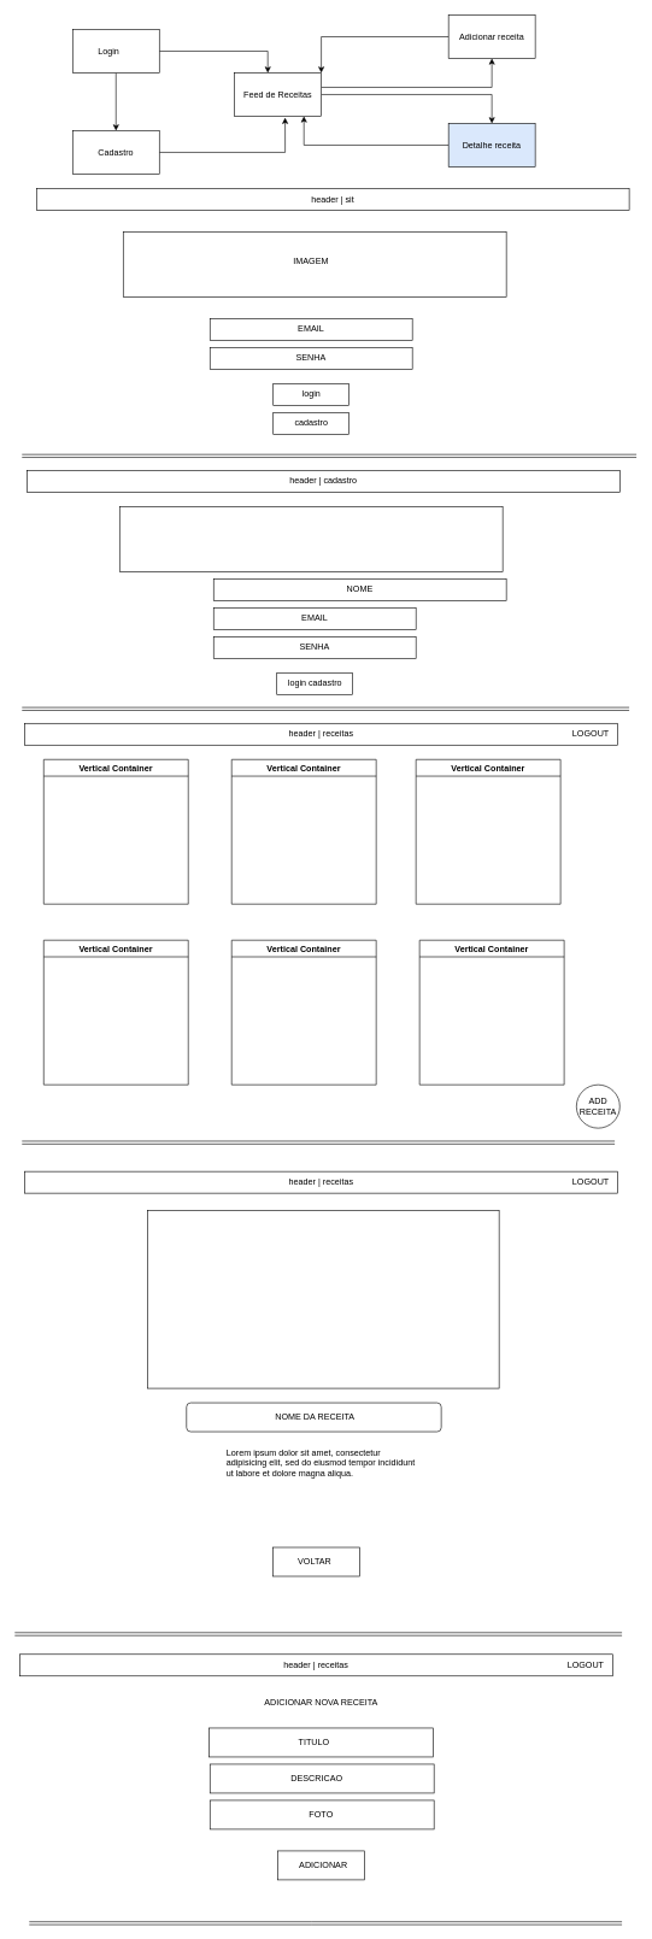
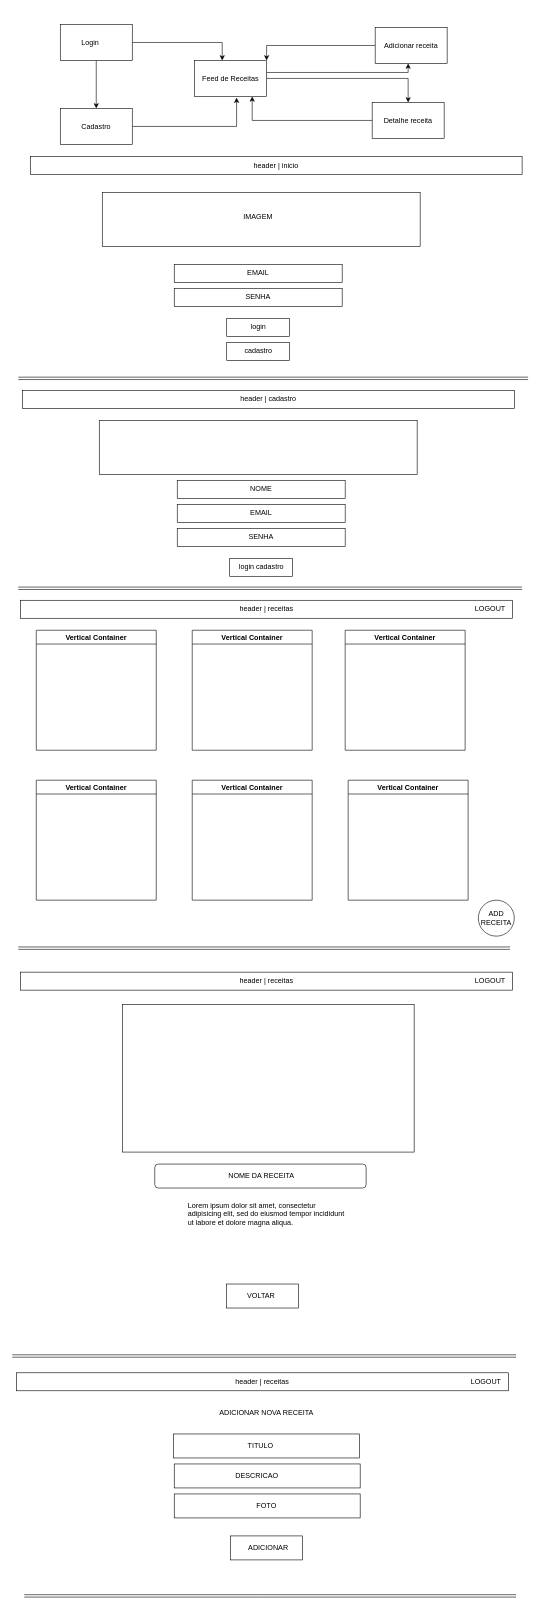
  <mxCell id="0" />
  <mxCell id="1" parent="0" />
  <mxCell id="2" value="" style="edgeStyle=orthogonalEdgeStyle;rounded=0;orthogonalLoop=1;jettySize=auto;html=1;" edge="1" parent="1" source="4" target="7"><mxGeometry relative="1" as="geometry" /></mxCell>
  <mxCell id="3" value="" style="edgeStyle=orthogonalEdgeStyle;rounded=0;orthogonalLoop=1;jettySize=auto;html=1;" edge="1" parent="1" source="4" target="11"><mxGeometry relative="1" as="geometry"><Array as="points"><mxPoint x="370" y="70" /></Array></mxGeometry></mxCell>
  <mxCell id="4" value="" style="rounded=0;whiteSpace=wrap;html=1;" vertex="1" parent="1"><mxGeometry x="100" y="40" width="120" height="60" as="geometry" /></mxCell>
  <mxCell id="5" value="Login" style="text;html=1;strokeColor=none;fillColor=none;align=center;verticalAlign=middle;whiteSpace=wrap;rounded=0;" vertex="1" parent="1"><mxGeometry x="130" y="60" width="40" height="20" as="geometry" /></mxCell>
  <mxCell id="6" style="edgeStyle=orthogonalEdgeStyle;rounded=0;orthogonalLoop=1;jettySize=auto;html=1;entryX=0.583;entryY=1.033;entryDx=0;entryDy=0;entryPerimeter=0;" edge="1" parent="1" source="7" target="11"><mxGeometry relative="1" as="geometry"><Array as="points"><mxPoint x="394" y="210" /></Array></mxGeometry></mxCell>
  <mxCell id="7" value="" style="rounded=0;whiteSpace=wrap;html=1;" vertex="1" parent="1"><mxGeometry x="100" y="180" width="120" height="60" as="geometry" /></mxCell>
  <mxCell id="8" value="Cadastro" style="text;html=1;strokeColor=none;fillColor=none;align=center;verticalAlign=middle;whiteSpace=wrap;rounded=0;" vertex="1" parent="1"><mxGeometry x="140" y="200" width="40" height="20" as="geometry" /></mxCell>
  <mxCell id="9" value="" style="edgeStyle=orthogonalEdgeStyle;rounded=0;orthogonalLoop=1;jettySize=auto;html=1;" edge="1" parent="1" source="11" target="13"><mxGeometry relative="1" as="geometry"><Array as="points"><mxPoint x="680" y="120" /></Array></mxGeometry></mxCell>
  <mxCell id="10" style="edgeStyle=orthogonalEdgeStyle;rounded=0;orthogonalLoop=1;jettySize=auto;html=1;" edge="1" parent="1" source="11" target="15"><mxGeometry relative="1" as="geometry"><mxPoint x="680" y="200" as="targetPoint" /><mxPoint x="450" y="140" as="sourcePoint" /></mxGeometry></mxCell>
  <mxCell id="11" value="Feed de Receitas" style="whiteSpace=wrap;html=1;rounded=0;" vertex="1" parent="1"><mxGeometry x="324" y="100" width="120" height="60" as="geometry" /></mxCell>
  <mxCell id="12" style="edgeStyle=orthogonalEdgeStyle;rounded=0;orthogonalLoop=1;jettySize=auto;html=1;entryX=1;entryY=0;entryDx=0;entryDy=0;" edge="1" parent="1" source="13" target="11"><mxGeometry relative="1" as="geometry" /></mxCell>
- <mxCell id="13" value="Adicionar receita" style="whiteSpace=wrap;html=1;rounded=0;" vertex="1" parent="1"><mxGeometry x="620" y="20" width="120" height="60" as="geometry" /></mxCell>
+ <mxCell id="13" value="Adicionar receita" style="whiteSpace=wrap;html=1;rounded=0;" vertex="1" parent="1"><mxGeometry x="625" y="45" width="120" height="60" as="geometry" /></mxCell>
  <mxCell id="14" style="edgeStyle=orthogonalEdgeStyle;rounded=0;orthogonalLoop=1;jettySize=auto;html=1;" edge="1" parent="1" source="15" target="11"><mxGeometry relative="1" as="geometry"><Array as="points"><mxPoint x="420" y="200" /></Array></mxGeometry></mxCell>
- <mxCell id="15" value="Detalhe receita" style="rounded=0;whiteSpace=wrap;html=1;fillColor=#dae8fc;" vertex="1" parent="1"><mxGeometry x="620" y="170" width="120" height="60" as="geometry" /></mxCell>
+ <mxCell id="15" value="Detalhe receita" style="rounded=0;whiteSpace=wrap;html=1;" vertex="1" parent="1"><mxGeometry x="620" y="170" width="120" height="60" as="geometry" /></mxCell>
  <mxCell id="16" value="" style="rounded=0;whiteSpace=wrap;html=1;" vertex="1" parent="1"><mxGeometry x="170" y="320" width="530" height="90" as="geometry" /></mxCell>
  <mxCell id="17" value="IMAGEM" style="text;html=1;strokeColor=none;fillColor=none;align=center;verticalAlign=middle;whiteSpace=wrap;rounded=0;" vertex="1" parent="1"><mxGeometry x="410" y="350" width="40" height="20" as="geometry" /></mxCell>
  <mxCell id="18" style="edgeStyle=orthogonalEdgeStyle;rounded=0;orthogonalLoop=1;jettySize=auto;html=1;exitX=0.5;exitY=1;exitDx=0;exitDy=0;" edge="1" parent="1" source="17" target="17"><mxGeometry relative="1" as="geometry" /></mxCell>
  <mxCell id="19" value="EMAIL" style="rounded=0;whiteSpace=wrap;html=1;" vertex="1" parent="1"><mxGeometry x="290" y="440" width="280" height="30" as="geometry" /></mxCell>
  <mxCell id="20" value="SENHA" style="rounded=0;whiteSpace=wrap;html=1;" vertex="1" parent="1"><mxGeometry x="290" y="480" width="280" height="30" as="geometry" /></mxCell>
  <mxCell id="21" value="login" style="rounded=0;whiteSpace=wrap;html=1;" vertex="1" parent="1"><mxGeometry x="377.5" y="530" width="105" height="30" as="geometry" /></mxCell>
  <mxCell id="22" value="cadastro" style="rounded=0;whiteSpace=wrap;html=1;" vertex="1" parent="1"><mxGeometry x="377.5" y="570" width="105" height="30" as="geometry" /></mxCell>
- <mxCell id="23" value="header | sit" style="rounded=0;whiteSpace=wrap;html=1;" vertex="1" parent="1"><mxGeometry x="50" y="260" width="820" height="30" as="geometry" /></mxCell>
+ <mxCell id="23" value="header | inicio" style="rounded=0;whiteSpace=wrap;html=1;" vertex="1" parent="1"><mxGeometry x="50" y="260" width="820" height="30" as="geometry" /></mxCell>
  <mxCell id="24" value="" style="shape=link;html=1;" edge="1" parent="1"><mxGeometry width="100" relative="1" as="geometry"><mxPoint y="630" as="sourcePoint" x="30" /><mxPoint x="880" y="630" as="targetPoint" /></mxGeometry></mxCell>
  <mxCell id="25" value="header | cadastro" style="rounded=0;whiteSpace=wrap;html=1;" vertex="1" parent="1"><mxGeometry x="37" y="650" width="820" height="30" as="geometry" /></mxCell>
  <mxCell id="26" value="" style="rounded=0;whiteSpace=wrap;html=1;" vertex="1" parent="1"><mxGeometry x="165" y="700" width="530" height="90" as="geometry" /></mxCell>
  <mxCell id="27" value="EMAIL" style="rounded=0;whiteSpace=wrap;html=1;" vertex="1" parent="1"><mxGeometry x="295" y="840" width="280" height="30" as="geometry" /></mxCell>
  <mxCell id="28" value="SENHA" style="rounded=0;whiteSpace=wrap;html=1;" vertex="1" parent="1"><mxGeometry x="295" y="880" width="280" height="30" as="geometry" /></mxCell>
- <mxCell id="29" value="NOME" style="rounded=0;whiteSpace=wrap;html=1;" vertex="1" parent="1"><mxGeometry x="295" y="800" width="405" height="30" as="geometry" /></mxCell>
+ <mxCell id="29" value="NOME" style="rounded=0;whiteSpace=wrap;html=1;" vertex="1" parent="1"><mxGeometry x="295" y="800" width="280" height="30" as="geometry" /></mxCell>
  <mxCell id="30" value="login cadastro" style="rounded=0;whiteSpace=wrap;html=1;" vertex="1" parent="1"><mxGeometry x="382.5" y="930" width="105" height="30" as="geometry" /></mxCell>
  <mxCell id="31" value="" style="shape=link;html=1;" edge="1" parent="1"><mxGeometry width="100" relative="1" as="geometry"><mxPoint y="980" as="sourcePoint" x="30" /><mxPoint x="870" y="980" as="targetPoint" /></mxGeometry></mxCell>
  <mxCell id="32" value="header | receitas" style="rounded=0;whiteSpace=wrap;html=1;" vertex="1" parent="1"><mxGeometry x="34" y="1000" width="820" height="30" as="geometry" /></mxCell>
  <mxCell id="33" value="Vertical Container" style="swimlane;" vertex="1" parent="1"><mxGeometry x="60" y="1050" width="200" height="200" as="geometry" /></mxCell>
  <mxCell id="34" value="Vertical Container" style="swimlane;" vertex="1" parent="1"><mxGeometry x="320" y="1050" width="200" height="200" as="geometry" /></mxCell>
  <mxCell id="35" value="Vertical Container" style="swimlane;" vertex="1" parent="1"><mxGeometry x="575" y="1050" width="200" height="200" as="geometry" /></mxCell>
  <mxCell id="36" value="Vertical Container" style="swimlane;" vertex="1" parent="1"><mxGeometry x="60" y="1300" width="200" height="200" as="geometry" /></mxCell>
  <mxCell id="37" value="Vertical Container" style="swimlane;" vertex="1" parent="1"><mxGeometry x="320" y="1300" width="200" height="200" as="geometry" /></mxCell>
  <mxCell id="38" value="Vertical Container" style="swimlane;" vertex="1" parent="1"><mxGeometry x="580" y="1300" width="200" height="200" as="geometry" /></mxCell>
  <mxCell id="39" value="" style="ellipse;whiteSpace=wrap;html=1;aspect=fixed;" vertex="1" parent="1"><mxGeometry x="797" y="1500" width="60" height="60" as="geometry" /></mxCell>
  <mxCell id="40" value="ADD RECEITA" style="text;html=1;strokeColor=none;fillColor=none;align=center;verticalAlign=middle;whiteSpace=wrap;rounded=0;" vertex="1" parent="1"><mxGeometry x="807" y="1520" width="40" height="20" as="geometry" /></mxCell>
  <mxCell id="41" value="LOGOUT" style="text;html=1;strokeColor=none;fillColor=none;align=center;verticalAlign=middle;whiteSpace=wrap;rounded=0;" vertex="1" parent="1"><mxGeometry x="797" y="1005" width="40" height="20" as="geometry" /></mxCell>
  <mxCell id="42" value="header | receitas" style="rounded=0;whiteSpace=wrap;html=1;" vertex="1" parent="1"><mxGeometry x="34" y="1620" width="820" height="30" as="geometry" /></mxCell>
  <mxCell id="43" value="" style="shape=link;html=1;" edge="1" parent="1"><mxGeometry width="100" relative="1" as="geometry"><mxPoint y="1580" as="sourcePoint" x="30" /><mxPoint x="850" y="1580" as="targetPoint" /></mxGeometry></mxCell>
  <mxCell id="44" value="LOGOUT" style="text;html=1;strokeColor=none;fillColor=none;align=center;verticalAlign=middle;whiteSpace=wrap;rounded=0;" vertex="1" parent="1"><mxGeometry x="797" y="1625" width="40" height="20" as="geometry" /></mxCell>
  <mxCell id="45" value="" style="rounded=0;whiteSpace=wrap;html=1;" vertex="1" parent="1"><mxGeometry x="204" y="1674" width="486" height="246" as="geometry" /></mxCell>
  <mxCell id="46" value="" style="rounded=1;whiteSpace=wrap;html=1;" vertex="1" parent="1"><mxGeometry x="257.5" y="1940" width="352.5" height="40" as="geometry" /></mxCell>
  <mxCell id="47" value="NOME DA RECEITA" style="text;html=1;strokeColor=none;fillColor=none;align=center;verticalAlign=middle;whiteSpace=wrap;rounded=0;" vertex="1" parent="1"><mxGeometry x="353.75" y="1950" width="162.5" height="20" as="geometry" /></mxCell>
  <mxCell id="48" value="&lt;p&gt;Lorem ipsum dolor sit amet, consectetur adipisicing elit, sed do eiusmod tempor incididunt ut labore et dolore magna aliqua.&lt;/p&gt;" style="text;html=1;strokeColor=none;fillColor=none;spacing=5;spacingTop=-20;whiteSpace=wrap;overflow=hidden;rounded=0;" vertex="1" parent="1"><mxGeometry x="308" y="2000" width="271.25" height="120" as="geometry" /></mxCell>
  <mxCell id="49" value="" style="rounded=0;whiteSpace=wrap;html=1;" vertex="1" parent="1"><mxGeometry x="377" y="2140" width="120" height="40" as="geometry" /></mxCell>
  <mxCell id="50" value="VOLTAR" style="text;html=1;strokeColor=none;fillColor=none;align=center;verticalAlign=middle;whiteSpace=wrap;rounded=0;" vertex="1" parent="1"><mxGeometry x="415" y="2150" width="40" height="20" as="geometry" /></mxCell>
  <mxCell id="51" value="" style="shape=link;html=1;" edge="1" parent="1"><mxGeometry width="100" relative="1" as="geometry"><mxPoint x="20" y="2260" as="sourcePoint" /><mxPoint x="860" y="2260" as="targetPoint" /></mxGeometry></mxCell>
  <mxCell id="52" value="header | receitas" style="rounded=0;whiteSpace=wrap;html=1;" vertex="1" parent="1"><mxGeometry x="27" y="2288" width="820" height="30" as="geometry" /></mxCell>
  <mxCell id="53" value="LOGOUT" style="text;html=1;strokeColor=none;fillColor=none;align=center;verticalAlign=middle;whiteSpace=wrap;rounded=0;" vertex="1" parent="1"><mxGeometry x="790" y="2293" width="40" height="20" as="geometry" /></mxCell>
  <mxCell id="54" value="ADICIONAR NOVA RECEITA" style="text;html=1;strokeColor=none;fillColor=none;align=center;verticalAlign=middle;whiteSpace=wrap;rounded=0;" vertex="1" parent="1"><mxGeometry x="259" y="2330" width="370" height="50" as="geometry" /></mxCell>
  <mxCell id="55" value="" style="rounded=0;whiteSpace=wrap;html=1;" vertex="1" parent="1"><mxGeometry x="289" y="2390" width="310" height="40" as="geometry" /></mxCell>
  <mxCell id="56" value="" style="rounded=0;whiteSpace=wrap;html=1;" vertex="1" parent="1"><mxGeometry x="290" y="2440" width="310" height="40" as="geometry" /></mxCell>
  <mxCell id="57" value="" style="rounded=0;whiteSpace=wrap;html=1;" vertex="1" parent="1"><mxGeometry x="290" y="2490" width="310" height="40" as="geometry" /></mxCell>
  <mxCell id="58" value="TITULO" style="text;html=1;strokeColor=none;fillColor=none;align=center;verticalAlign=middle;whiteSpace=wrap;rounded=0;" vertex="1" parent="1"><mxGeometry x="413.75" y="2400" width="40" height="20" as="geometry" /></mxCell>
- <mxCell id="59" value="DESCRICAO" style="text;html=1;strokeColor=none;fillColor=none;align=center;verticalAlign=middle;whiteSpace=wrap;rounded=0;" vertex="1" parent="1"><mxGeometry x="417.5" y="2450" width="40" height="20" as="geometry" /></mxCell>
+ <mxCell id="59" value="DESCRICAO" style="text;html=1;strokeColor=none;fillColor=none;align=center;verticalAlign=middle;whiteSpace=wrap;rounded=0;" vertex="1" parent="1"><mxGeometry x="407.5" y="2450" width="40" height="20" as="geometry" /></mxCell>
  <mxCell id="60" value="FOTO" style="text;html=1;strokeColor=none;fillColor=none;align=center;verticalAlign=middle;whiteSpace=wrap;rounded=0;" vertex="1" parent="1"><mxGeometry x="424" y="2500" width="40" height="20" as="geometry" /></mxCell>
  <mxCell id="61" value="" style="rounded=0;whiteSpace=wrap;html=1;" vertex="1" parent="1"><mxGeometry x="384" y="2560" width="120" height="40" as="geometry" /></mxCell>
  <mxCell id="62" value="ADICIONAR" style="text;html=1;strokeColor=none;fillColor=none;align=center;verticalAlign=middle;whiteSpace=wrap;rounded=0;" vertex="1" parent="1"><mxGeometry x="427" y="2570" width="40" height="20" as="geometry" /></mxCell>
  <mxCell id="63" value="" style="shape=link;html=1;" edge="1" parent="1"><mxGeometry width="100" relative="1" as="geometry"><mxPoint x="40" y="2660" as="sourcePoint" /><mxPoint x="860" y="2660" as="targetPoint" /><Array as="points"><mxPoint x="430" y="2660" /></Array></mxGeometry></mxCell>
